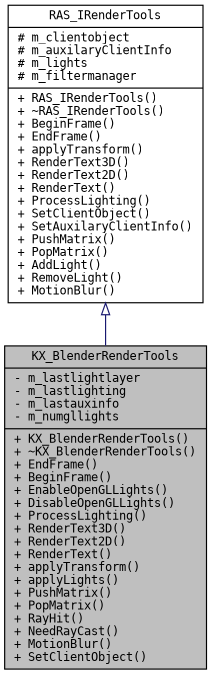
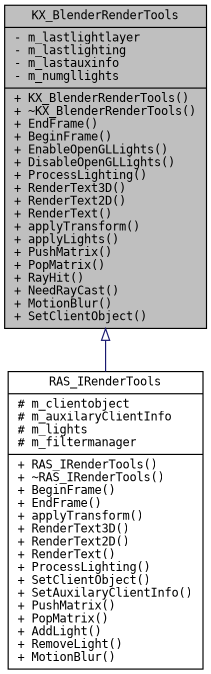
  digraph {
    fontname="DejaVu Sans Mono"
    node [color=black fontname="DejaVu Sans Mono" fontsize=10 shape=record style=filled]
    n1 [fillcolor=grey75 fontcolor=black height=0.2 label="{KX_BlenderRenderTools\n|- m_lastlightlayer\l- m_lastlighting\l- m_lastauxinfo\l- m_numgllights\l|+ KX_BlenderRenderTools()\l+ ~KX_BlenderRenderTools()\l+ EndFrame()\l+ BeginFrame()\l+ EnableOpenGLLights()\l+ DisableOpenGLLights()\l+ ProcessLighting()\l+ RenderText3D()\l+ RenderText2D()\l+ RenderText()\l+ applyTransform()\l+ applyLights()\l+ PushMatrix()\l+ PopMatrix()\l+ RayHit()\l+ NeedRayCast()\l+ MotionBlur()\l+ SetClientObject()\l}" width=0.4]
    n2 [fillcolor=white height=0.2 label="{RAS_IRenderTools\n|# m_clientobject\l# m_auxilaryClientInfo\l# m_lights\l# m_filtermanager\l|+ RAS_IRenderTools()\l+ ~RAS_IRenderTools()\l+ BeginFrame()\l+ EndFrame()\l+ applyTransform()\l+ RenderText3D()\l+ RenderText2D()\l+ RenderText()\l+ ProcessLighting()\l+ SetClientObject()\l+ SetAuxilaryClientInfo()\l+ PushMatrix()\l+ PopMatrix()\l+ AddLight()\l+ RemoveLight()\l+ MotionBlur()\l}" width=0.4]
-   n2 -> n1 [arrowtail=empty color=midnightblue dir=back fontname="DejaVu Sans Mono" fontsize=10 labelfontname=Helvetica labelfontsize=10 style=solid]
+   n1 -> n2 [arrowtail=empty color=midnightblue dir=back fontname="DejaVu Sans Mono" fontsize=10 labelfontname=Helvetica labelfontsize=10 style=solid]
  }
